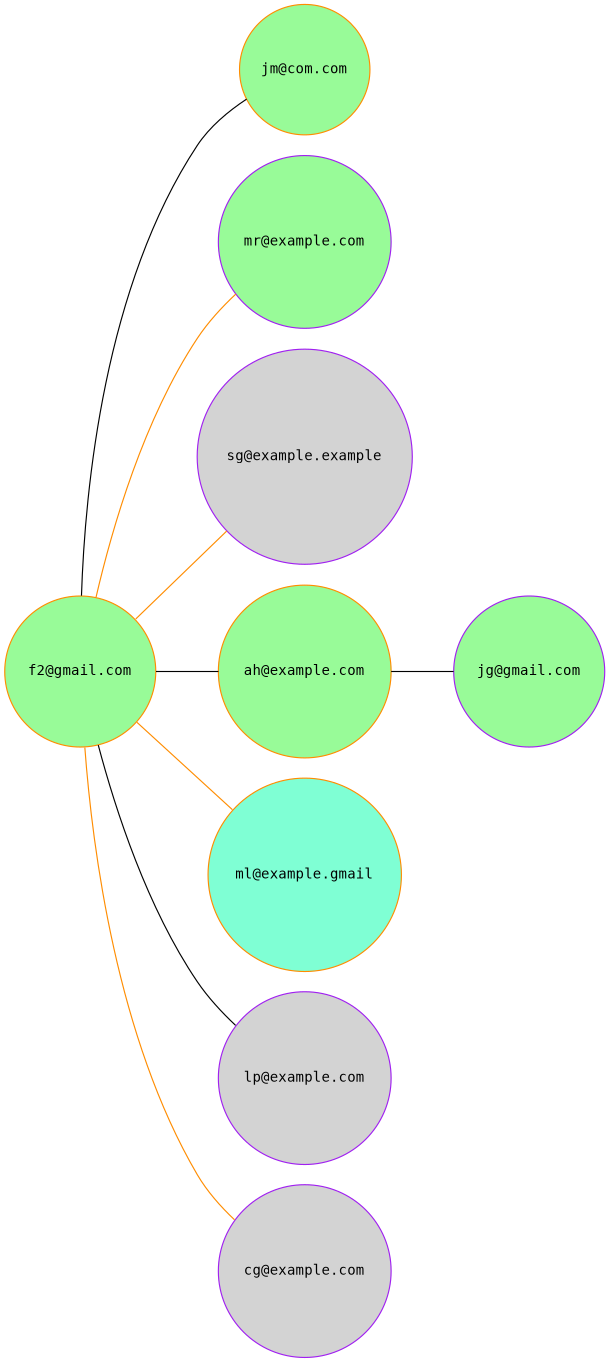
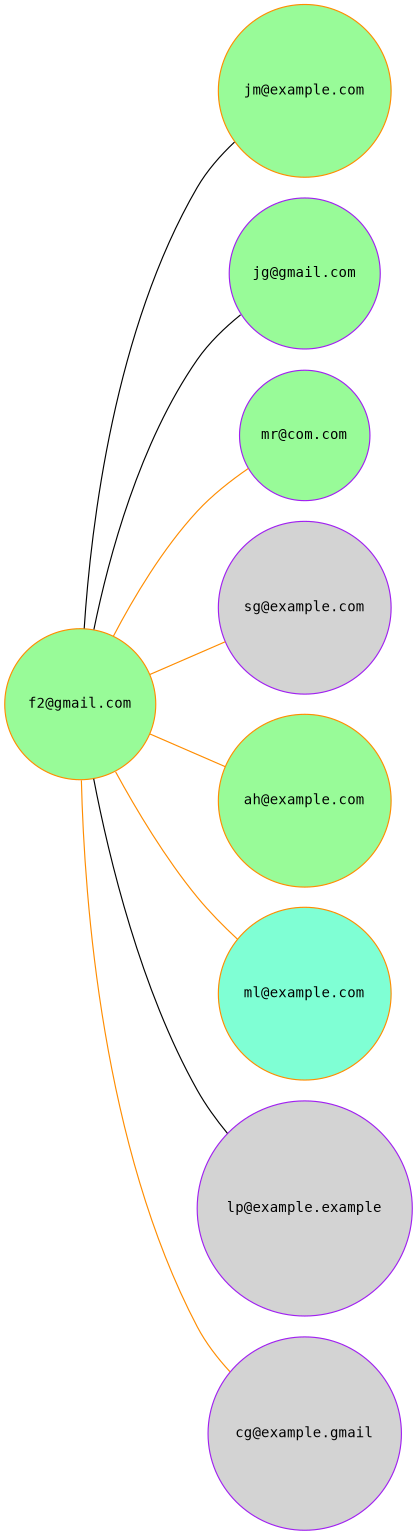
  graph {
    fontname="DejaVu Sans Mono"
    rankdir=LR
    node [color=purple fillcolor=palegreen fontcolor=black fontname="DejaVu Sans Mono" fontsize=12 shape=circle style=filled]
    edge [color=darkorange fontname="DejaVu Sans Mono"]
    "f2@gmail.com" [color=darkorange]
-   "jm@example.com" [color=darkorange label="jm@com.com"]
+   "jm@example.com" [color=darkorange]
    n3 [label="jg@gmail.com"]
-   "mr@example.com"
-   "sg@example.com" [fillcolor=lightgrey label="sg@example.example"]
+   "mr@example.com" [label="mr@com.com"]
+   "sg@example.com" [fillcolor=lightgrey]
    "ah@example.com" [color=darkorange]
-   "ml@example.com" [color=darkorange fillcolor=aquamarine label="ml@example.gmail"]
-   "lp@example.com" [fillcolor=lightgrey]
-   "cg@example.com" [fillcolor=lightgrey]
+   "ml@example.com" [color=darkorange fillcolor=aquamarine]
+   "lp@example.com" [fillcolor=lightgrey label="lp@example.example"]
+   "cg@example.com" [fillcolor=lightgrey label="cg@example.gmail"]
    "f2@gmail.com" -- "jm@example.com" [color=black]
-   "ah@example.com" -- n3 [color=black]
+   "f2@gmail.com" -- n3 [color=black]
    "f2@gmail.com" -- "mr@example.com"
    "f2@gmail.com" -- "sg@example.com"
-   "f2@gmail.com" -- "ah@example.com" [color=black]
+   "f2@gmail.com" -- "ah@example.com"
    "f2@gmail.com" -- "ml@example.com"
    "f2@gmail.com" -- "lp@example.com" [color=black]
    "f2@gmail.com" -- "cg@example.com"
  }
